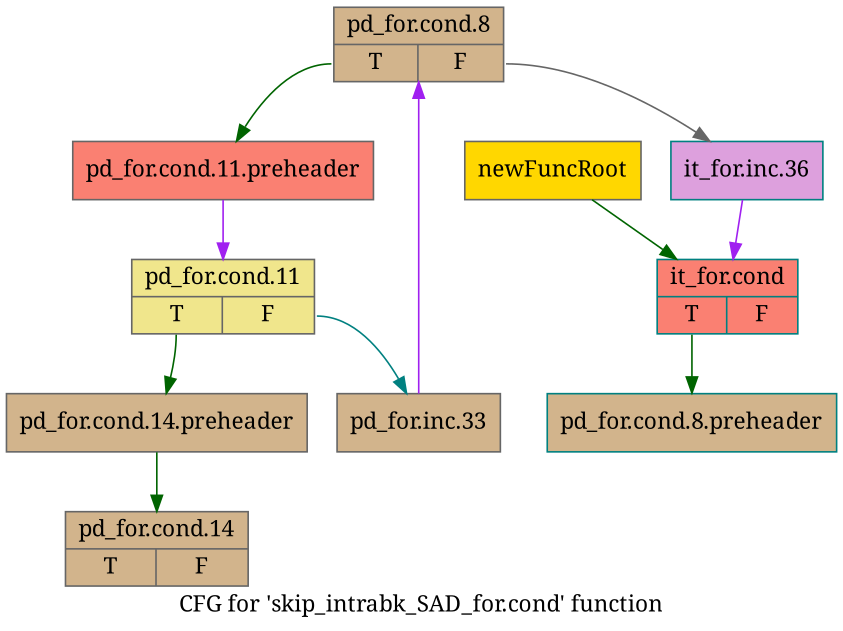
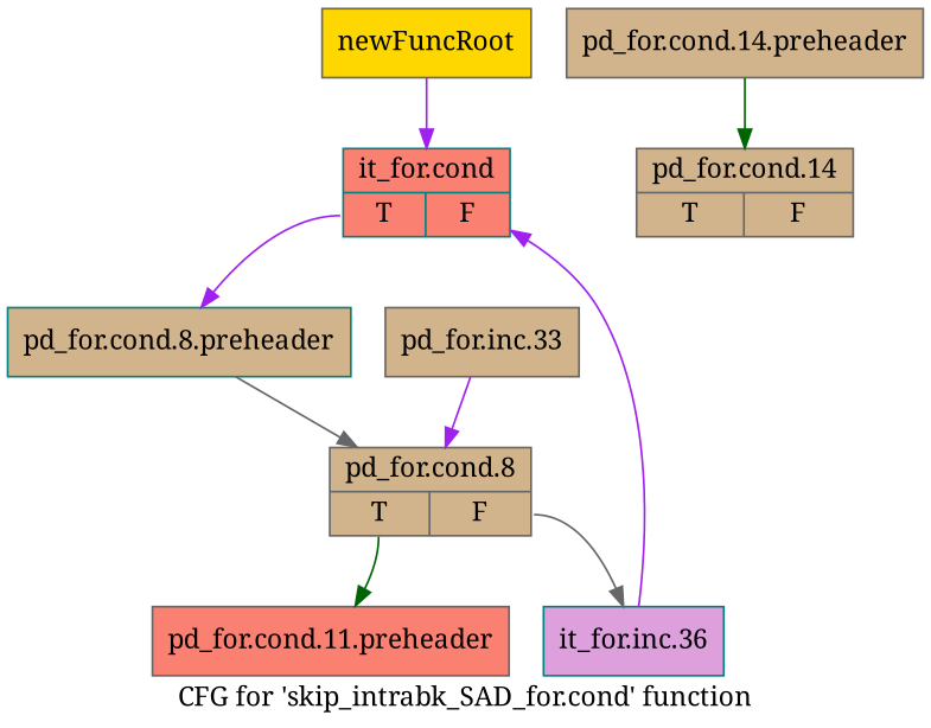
  digraph {
    fontname="Noto Serif"
    label="CFG for 'skip_intrabk_SAD_for.cond' function"
    node [color=gray40 fillcolor=tan fontname="Noto Serif" shape=record style=filled]
    edge [color=darkgreen fontname="Noto Serif"]
    n1 [fillcolor=gold label="{newFuncRoot}"]
    n2 [color=teal fillcolor=salmon label="{it_for.cond|{<s0>T|<s1>F}}"]
    n3 [color=teal label="{pd_for.cond.8.preheader}"]
    n4 [label="{pd_for.cond.8|{<s0>T|<s1>F}}"]
    n5 [fillcolor=salmon label="{pd_for.cond.11.preheader}"]
    n6 [color=teal fillcolor=plum label="{it_for.inc.36}"]
-   n7 [fillcolor=khaki label="{pd_for.cond.11|{<s0>T|<s1>F}}"]
    n8 [label="{pd_for.cond.14.preheader}"]
    n9 [label="{pd_for.inc.33}"]
    n10 [label="{pd_for.cond.14|{<s0>T|<s1>F}}"]
-   n1 -> n2
-   n2 -> n3 [tailport=s0]
+   n1 -> n2 [color=purple]
+   n2 -> n3 [color=purple tailport=s0]
+   n3 -> n4 [color=gray40]
    n4 -> n5 [tailport=s0]
    n4 -> n6 [color=gray40 tailport=s1]
-   n5 -> n7 [color=purple]
    n6 -> n2 [color=purple]
-   n7 -> n8 [tailport=s0]
-   n7 -> n9 [color=teal tailport=s1]
    n8 -> n10
    n9 -> n4 [color=purple]
  }
